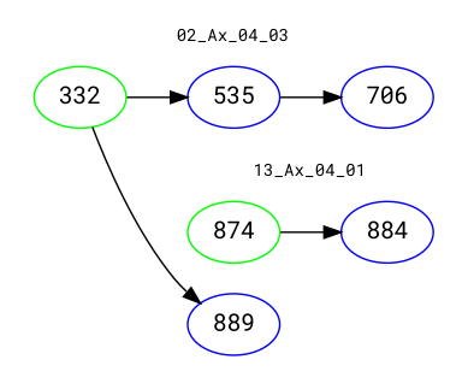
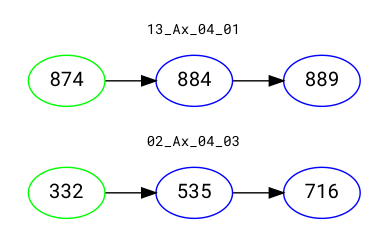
  digraph {
    fontname="Roboto Mono"
    rankdir=LR
    node [color=blue fontname="Roboto Mono"]
    edge [color=black fontname="Roboto Mono"]
    n1 [color=green label=332]
    n2 [label=535]
-   n3 [label=706]
+   n3 [label=716]
    n4 [color=green label=874]
    n5 [label=884]
    n6 [label=889]
    subgraph cluster_1 {
      color=white
      fontsize=10
      label="02_Ax_04_03"
      n1
      n2
      n3
    }
    subgraph cluster_2 {
      color=white
      fontsize=10
      label="13_Ax_04_01"
      n4
      n5
      n6
    }
    n1 -> n2
    n2 -> n3
    n4 -> n5
-   n1 -> n6
+   n5 -> n6
  }
